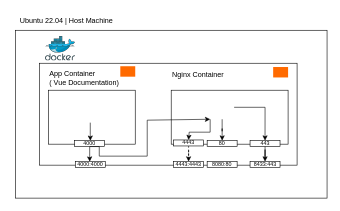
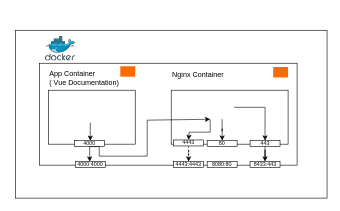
  <mxCell id="0" />
  <mxCell id="1" parent="0" />
  <mxCell id="2" value="" style="rounded=0;whiteSpace=wrap;html=1;" vertex="1" parent="1"><mxGeometry x="25" y="50" width="520" height="280" as="geometry" /></mxCell>
- <mxCell id="3" value="Ubuntu 22.04 | Host Machine" style="text;html=1;align=center;verticalAlign=middle;resizable=0;points=[];autosize=1;strokeColor=none;fillColor=none;" vertex="1" parent="1"><mxGeometry x="20" y="20" width="180" height="30" as="geometry" /></mxCell>
  <mxCell id="4" value="" style="rounded=0;whiteSpace=wrap;html=1;" vertex="1" parent="1"><mxGeometry x="65" y="105" width="430" height="170" as="geometry" /></mxCell>
  <mxCell id="5" value="" style="image;sketch=0;aspect=fixed;html=1;points=[];align=center;fontSize=12;image=img/lib/mscae/Docker.svg;" vertex="1" parent="1"><mxGeometry x="75" y="60" width="50" height="41" as="geometry" /></mxCell>
  <mxCell id="6" value="" style="points=[];aspect=fixed;html=1;align=center;shadow=0;dashed=0;fillColor=#FF6A00;strokeColor=none;shape=mxgraph.alibaba_cloud.eci_elastic_container_instance;" vertex="1" parent="1"><mxGeometry x="455.1" y="111.29" width="24.9" height="17.42" as="geometry" /></mxCell>
  <mxCell id="7" value="" style="rounded=0;whiteSpace=wrap;html=1;" vertex="1" parent="1"><mxGeometry x="80" y="150" width="145" height="90" as="geometry" /></mxCell>
  <mxCell id="8" value="&lt;div align=&quot;left&quot;&gt;App Container&lt;/div&gt;&lt;div align=&quot;left&quot;&gt;( Vue Documentation)&lt;/div&gt;" style="text;html=1;align=left;verticalAlign=middle;resizable=0;points=[];autosize=1;strokeColor=none;fillColor=none;" vertex="1" parent="1"><mxGeometry x="80" y="110" width="140" height="40" as="geometry" /></mxCell>
  <mxCell id="9" value="" style="points=[];aspect=fixed;html=1;align=center;shadow=0;dashed=0;fillColor=#FF6A00;strokeColor=none;shape=mxgraph.alibaba_cloud.eci_elastic_container_instance;" vertex="1" parent="1"><mxGeometry x="200.1" y="110" width="24.9" height="17.42" as="geometry" /></mxCell>
  <mxCell id="10" value="" style="rounded=0;whiteSpace=wrap;html=1;" vertex="1" parent="1"><mxGeometry x="285" y="150" width="195" height="90" as="geometry" /></mxCell>
  <mxCell id="11" value="&lt;div align=&quot;left&quot;&gt;Nginx Container&lt;/div&gt;&lt;div align=&quot;left&quot;&gt;&lt;br&gt;&lt;/div&gt;" style="text;html=1;align=left;verticalAlign=middle;resizable=0;points=[];autosize=1;strokeColor=none;fillColor=none;" vertex="1" parent="1"><mxGeometry x="285" y="111.29" width="110" height="40" as="geometry" /></mxCell>
  <mxCell id="12" value="4000:4000" style="rounded=0;whiteSpace=wrap;html=1;fontSize=9;" vertex="1" parent="1"><mxGeometry x="125" y="269" width="50" height="10" as="geometry" /></mxCell>
  <mxCell id="13" value="" style="edgeStyle=orthogonalEdgeStyle;rounded=0;orthogonalLoop=1;jettySize=auto;html=1;entryX=0.484;entryY=0.016;entryDx=0;entryDy=0;entryPerimeter=0;" edge="1" parent="1" source="14" target="12"><mxGeometry relative="1" as="geometry" /></mxCell>
  <mxCell id="14" value="4000" style="rounded=0;whiteSpace=wrap;html=1;fontSize=9;" vertex="1" parent="1"><mxGeometry x="124" y="234" width="50" height="10" as="geometry" /></mxCell>
  <mxCell id="15" value="80" style="rounded=0;whiteSpace=wrap;html=1;fontSize=9;" vertex="1" parent="1"><mxGeometry x="345" y="234" width="50" height="10" as="geometry" /></mxCell>
  <mxCell id="16" value="443" style="rounded=0;whiteSpace=wrap;html=1;fontSize=9;" vertex="1" parent="1"><mxGeometry x="416.55" y="234" width="50" height="10" as="geometry" /></mxCell>
  <mxCell id="17" value="8080:80" style="rounded=0;whiteSpace=wrap;html=1;fontSize=9;" vertex="1" parent="1"><mxGeometry x="345" y="269" width="50" height="10" as="geometry" /></mxCell>
  <mxCell id="18" value="8433:443" style="rounded=0;whiteSpace=wrap;html=1;fontSize=9;" vertex="1" parent="1"><mxGeometry x="416.55" y="269" width="50" height="10" as="geometry" /></mxCell>
  <mxCell id="19" value="" style="edgeStyle=orthogonalEdgeStyle;rounded=0;orthogonalLoop=1;jettySize=auto;html=1;entryX=0.5;entryY=0;entryDx=0;entryDy=0;" edge="1" parent="1" source="16" target="18"><mxGeometry relative="1" as="geometry"><mxPoint x="380" y="254" as="sourcePoint" /><mxPoint x="380" y="279" as="targetPoint" /></mxGeometry></mxCell>
  <mxCell id="20" value="" style="edgeStyle=orthogonalEdgeStyle;rounded=0;orthogonalLoop=1;jettySize=auto;html=1;dashed=1;" edge="1" parent="1" source="21" target="29"><mxGeometry relative="1" as="geometry" /></mxCell>
  <mxCell id="21" value="4443" style="rounded=0;whiteSpace=wrap;html=1;fontSize=9;" vertex="1" parent="1"><mxGeometry x="289" y="233" width="50" height="10" as="geometry" /></mxCell>
  <mxCell id="22" value="" style="shape=image;verticalLabelPosition=bottom;labelBackgroundColor=default;verticalAlign=top;aspect=fixed;imageAspect=0;image=https://img.icons8.com/color/512/nginx.png;" vertex="1" parent="1"><mxGeometry x="350" y="158.45" width="40" height="40" as="geometry" /></mxCell>
  <mxCell id="23" value="" style="shape=image;verticalLabelPosition=bottom;labelBackgroundColor=default;verticalAlign=top;aspect=fixed;imageAspect=0;image=https://upload.wikimedia.org/wikipedia/commons/f/f1/Vue.png;" vertex="1" parent="1"><mxGeometry x="124.29" y="152.81" width="51.29" height="51.29" as="geometry" /></mxCell>
  <mxCell id="24" value="" style="edgeStyle=orthogonalEdgeStyle;rounded=0;orthogonalLoop=1;jettySize=auto;html=1;entryX=0.523;entryY=0.033;entryDx=0;entryDy=0;entryPerimeter=0;" edge="1" parent="1" source="23" target="14"><mxGeometry relative="1" as="geometry"><mxPoint x="159" y="254" as="sourcePoint" /><mxPoint x="160" y="283" as="targetPoint" /></mxGeometry></mxCell>
  <mxCell id="25" value="" style="edgeStyle=orthogonalEdgeStyle;rounded=0;orthogonalLoop=1;jettySize=auto;html=1;entryX=0.5;entryY=0;entryDx=0;entryDy=0;" edge="1" parent="1" source="22" target="15"><mxGeometry relative="1" as="geometry"><mxPoint x="160" y="214" as="sourcePoint" /><mxPoint x="160" y="244" as="targetPoint" /></mxGeometry></mxCell>
  <mxCell id="26" value="" style="edgeStyle=orthogonalEdgeStyle;rounded=0;orthogonalLoop=1;jettySize=auto;html=1;entryX=0.5;entryY=0;entryDx=0;entryDy=0;" edge="1" parent="1" source="22" target="16"><mxGeometry relative="1" as="geometry"><mxPoint x="380" y="208" as="sourcePoint" /><mxPoint x="380" y="244" as="targetPoint" /></mxGeometry></mxCell>
  <mxCell id="27" value="" style="endArrow=classic;html=1;rounded=0;entryX=0.5;entryY=0;entryDx=0;entryDy=0;exitX=0;exitY=1;exitDx=0;exitDy=0;" edge="1" parent="1" source="22" target="21"><mxGeometry width="50" height="50" relative="1" as="geometry"><mxPoint x="255" y="210" as="sourcePoint" /><mxPoint x="305" y="160" as="targetPoint" /><Array as="points"><mxPoint x="350" y="220" /><mxPoint x="315" y="220" /></Array></mxGeometry></mxCell>
  <mxCell id="28" value="" style="endArrow=classic;html=1;rounded=0;exitX=0.5;exitY=1;exitDx=0;exitDy=0;entryX=0;entryY=1;entryDx=0;entryDy=0;" edge="1" parent="1" source="14" target="22"><mxGeometry width="50" height="50" relative="1" as="geometry"><mxPoint x="235" y="220" as="sourcePoint" /><mxPoint x="285" y="170" as="targetPoint" /><Array as="points"><mxPoint x="165" y="244" /><mxPoint x="165" y="260" /><mxPoint x="245" y="260" /><mxPoint x="245" y="200" /></Array></mxGeometry></mxCell>
  <mxCell id="29" value="4443:4443" style="rounded=0;whiteSpace=wrap;html=1;fontSize=9;" vertex="1" parent="1"><mxGeometry x="289" y="269" width="50" height="10" as="geometry" /></mxCell>
